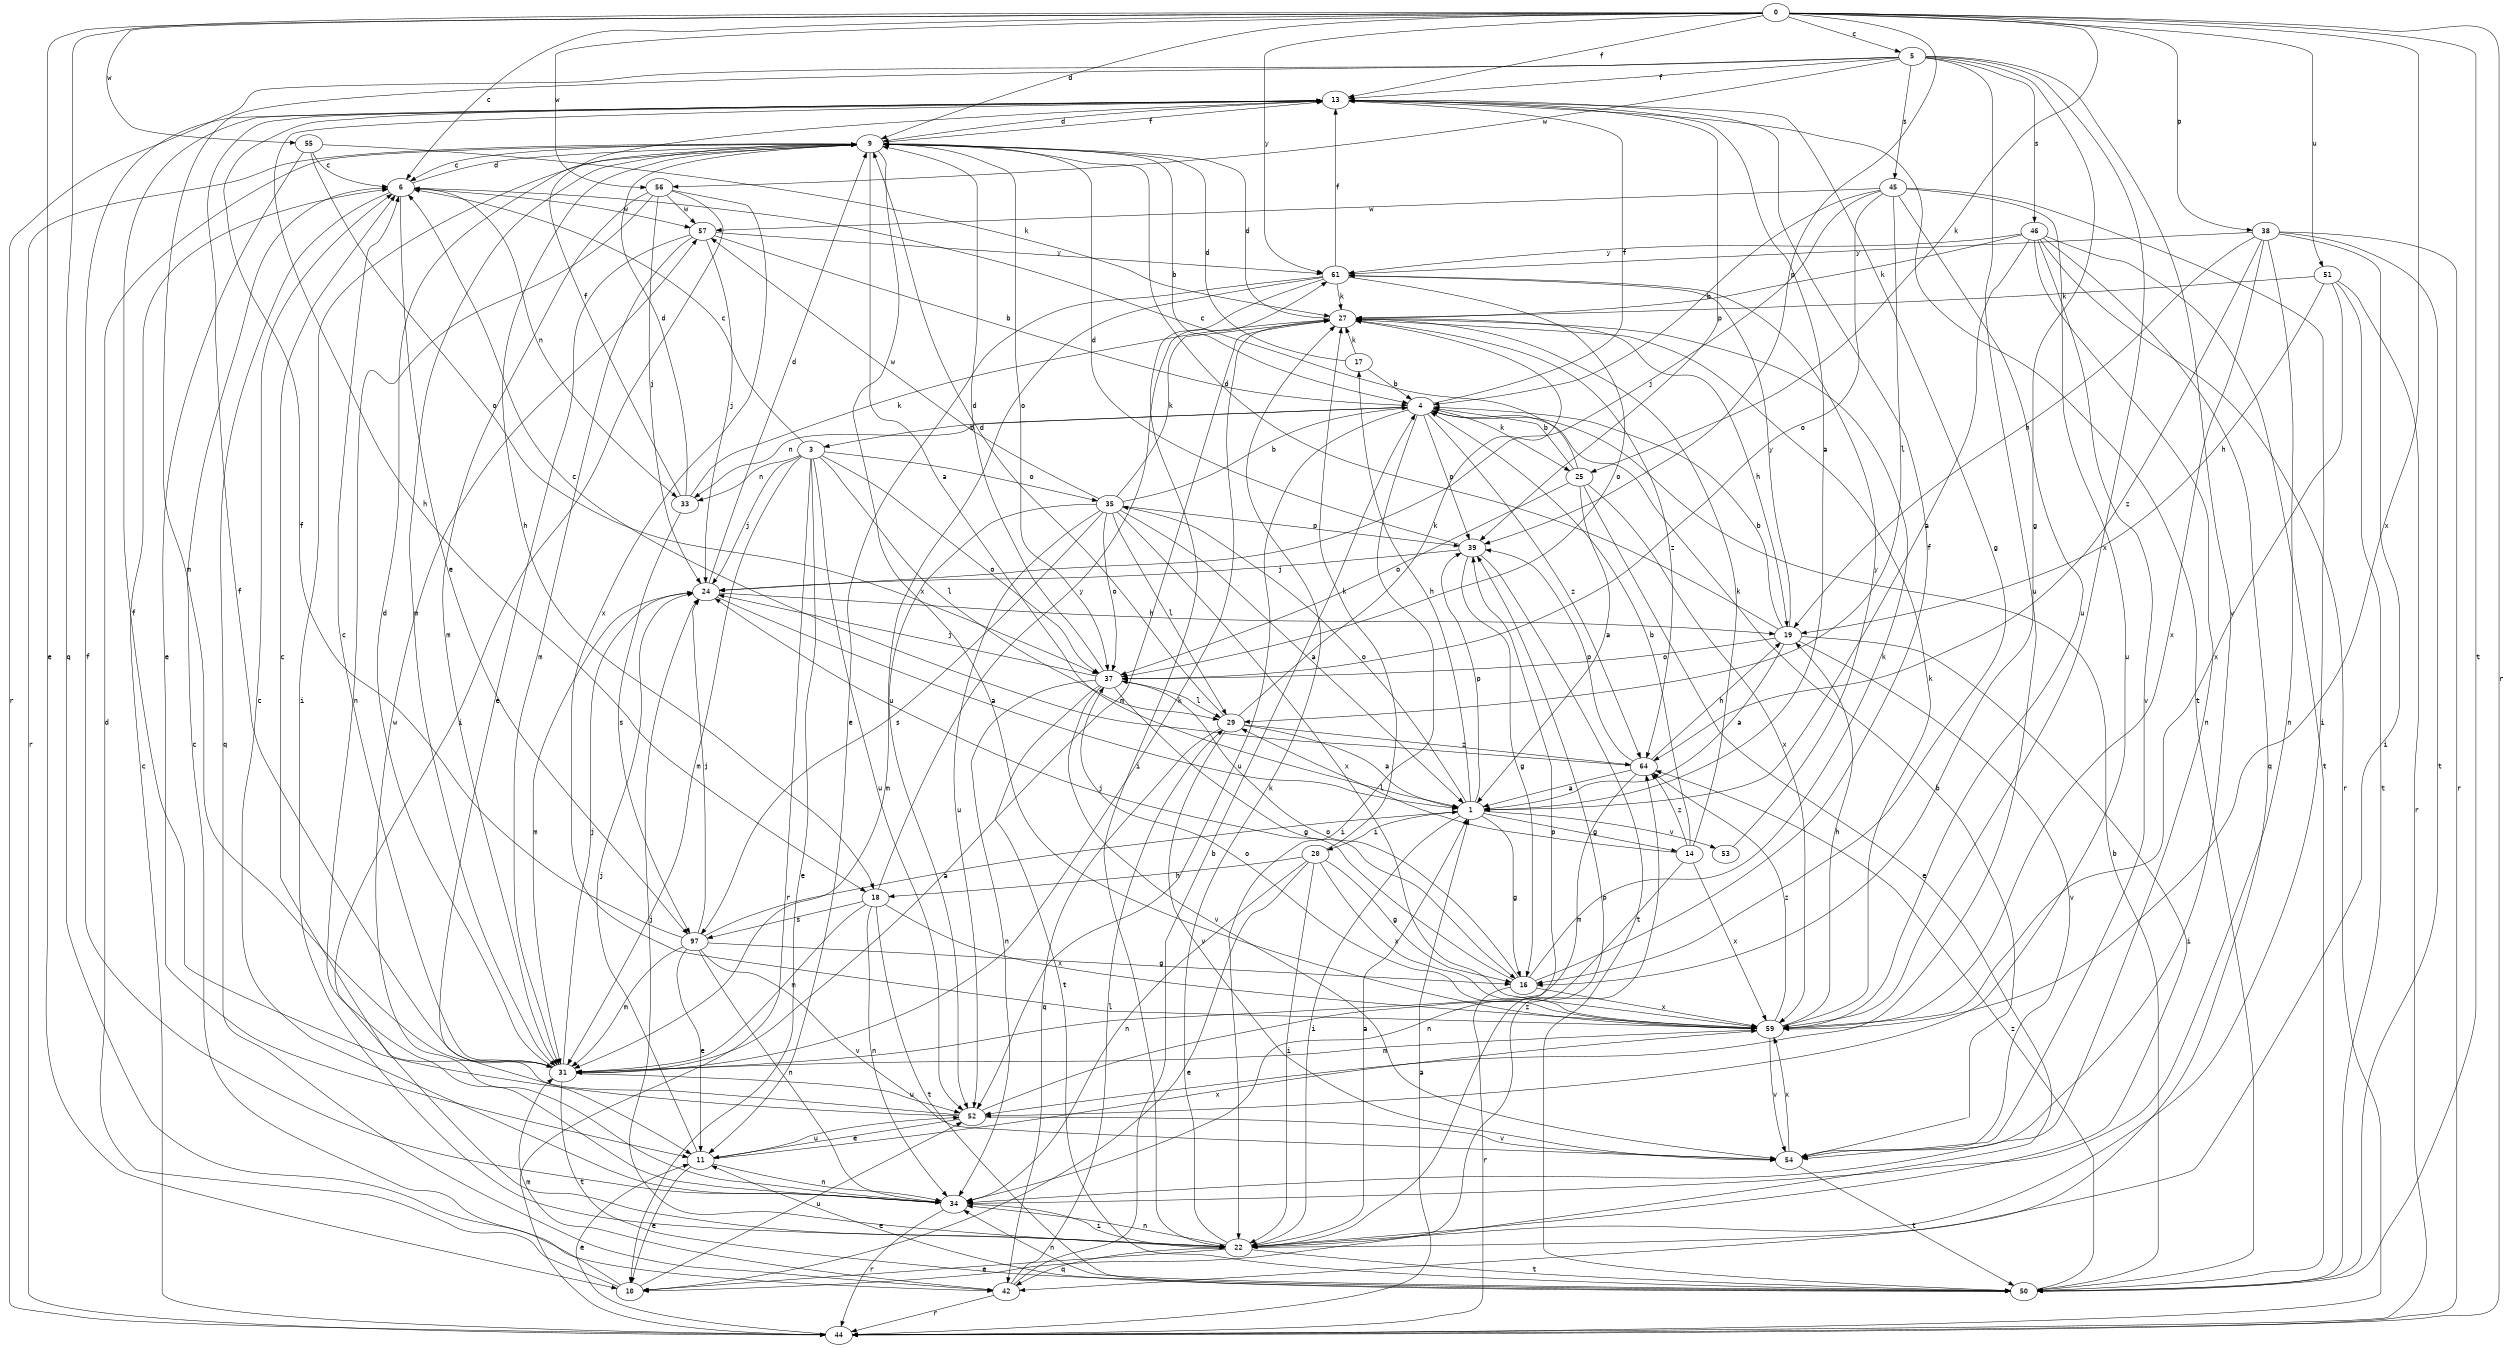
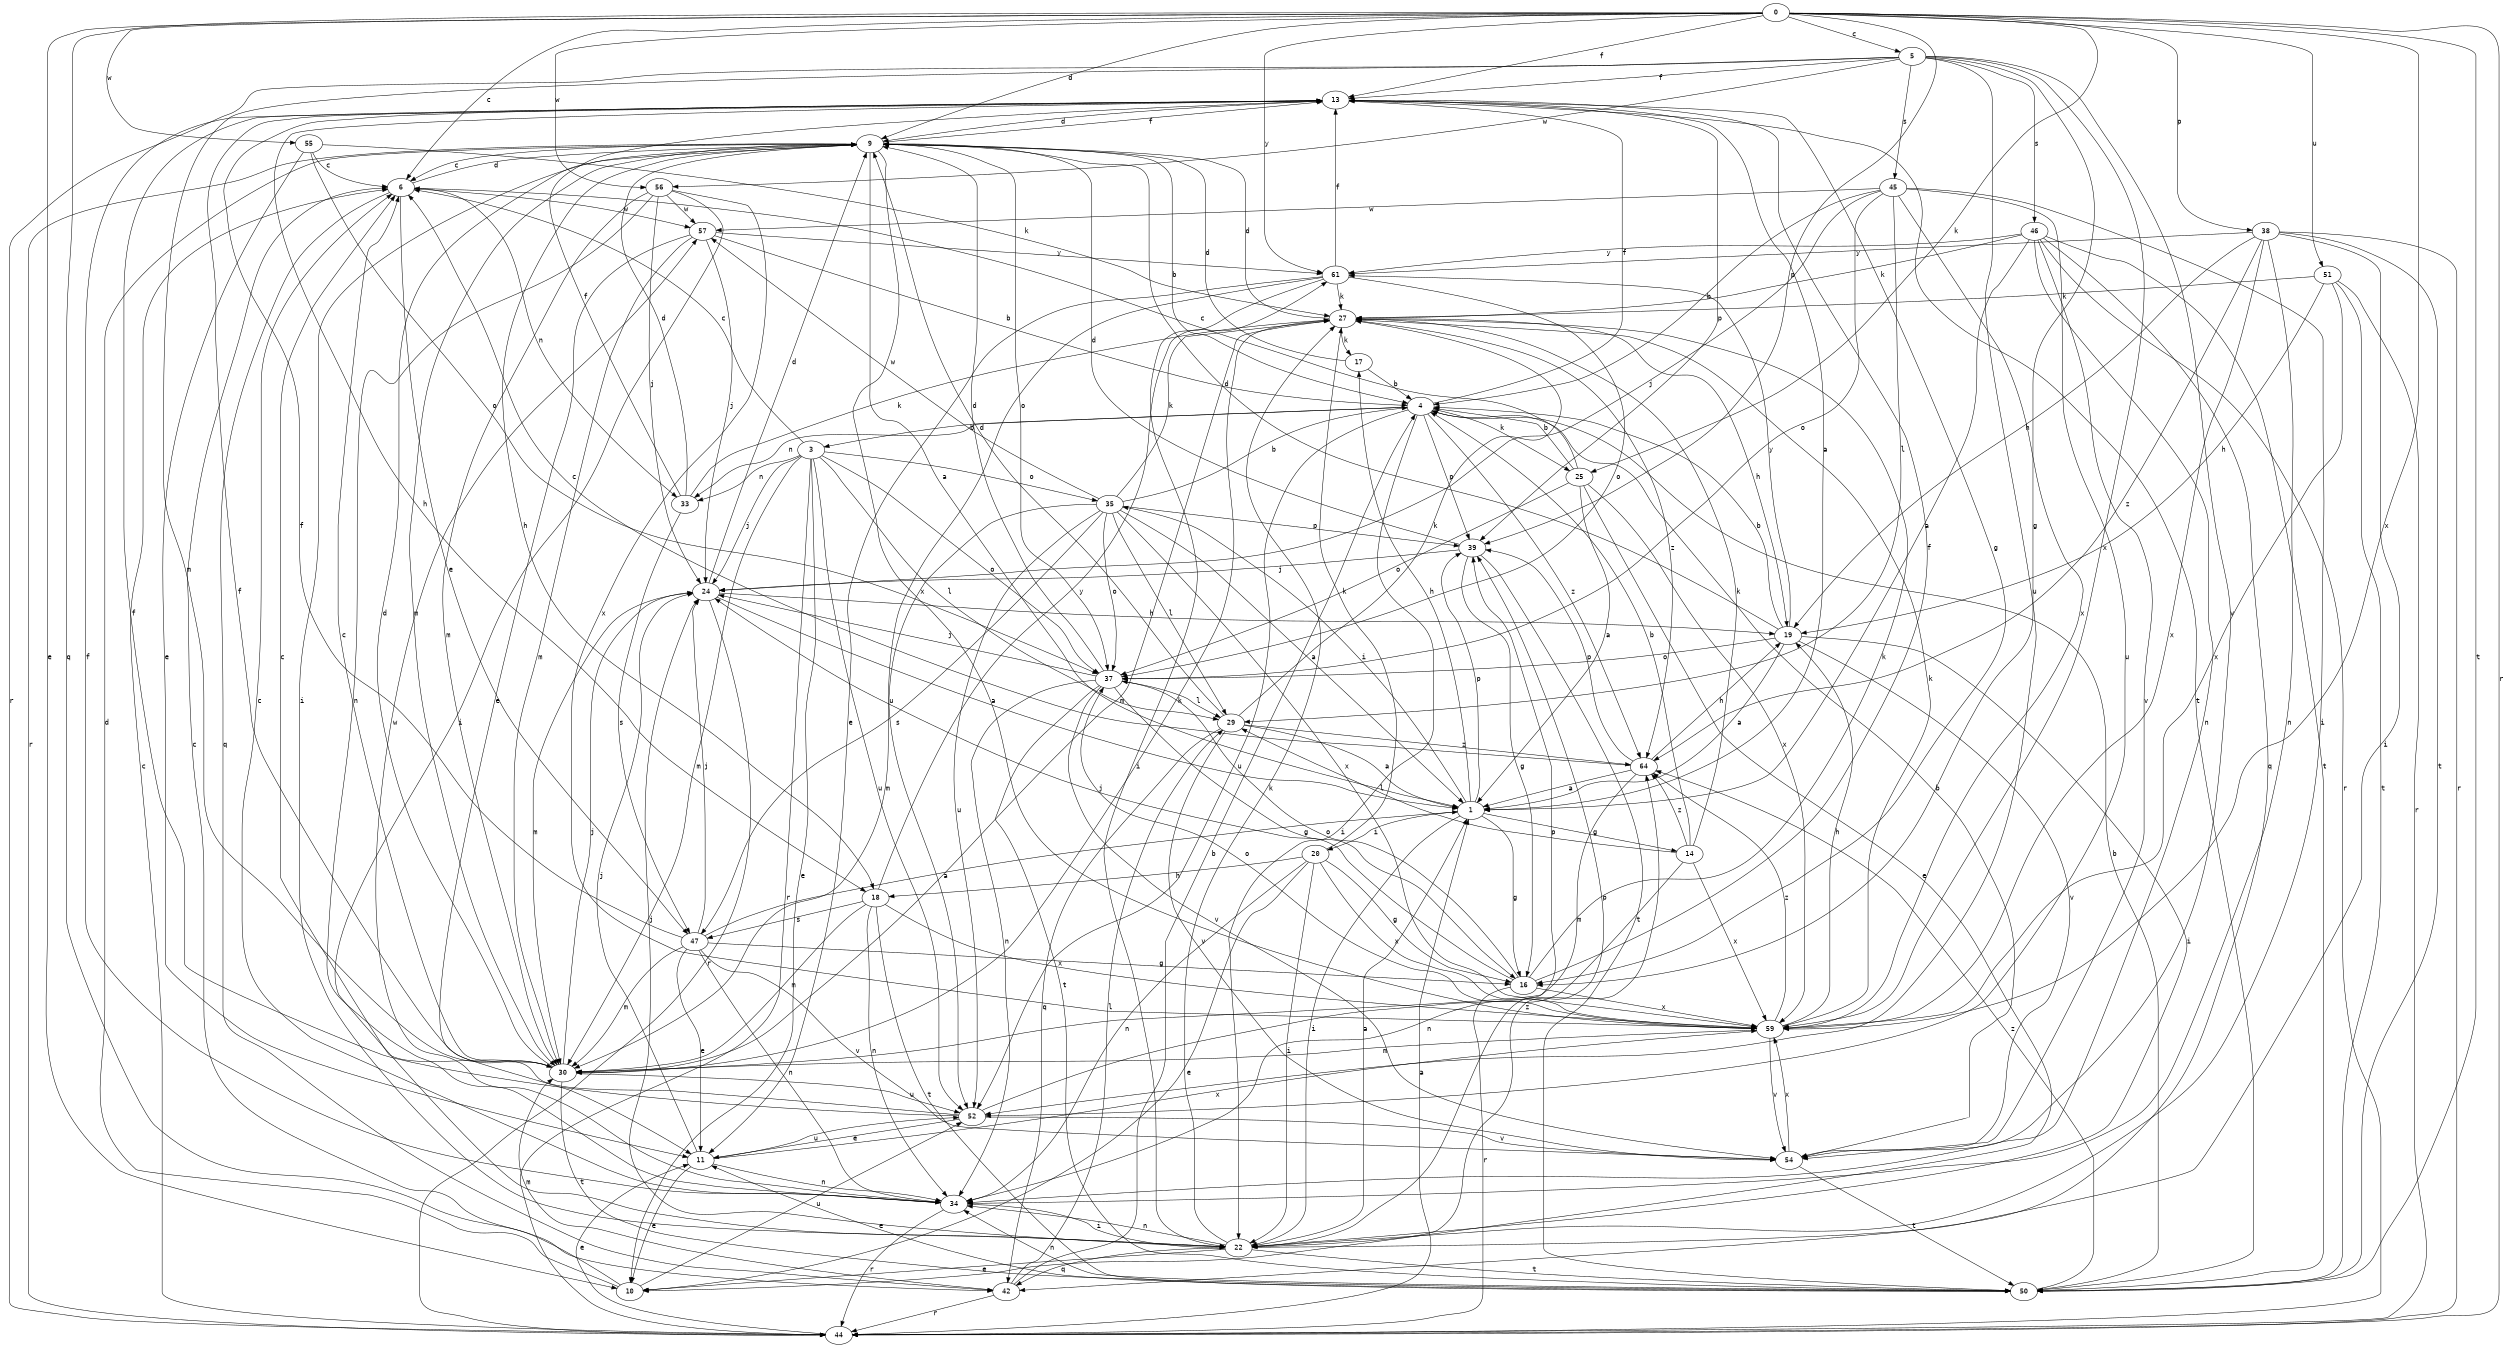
  strict digraph {
    fontname="DejaVu Sans Mono"
    node [fontname="DejaVu Sans Mono"]
    edge [fontname="DejaVu Sans Mono"]
    0
    5
    6
    9
    10
    13
    25
    38
    39
    42
    44
    50
    51
    55
    56
    59
    61
    16
-   31
+   31 [label=30]
    52
    45
    46
    54
    33
-   47 [label=97]
+   47
    57
    1
    22
    37
    4
    18
    64
    34
    19
    24
    29
    11
    27
    14
    17
    20
    35
-   53
    3
    0 -> 5 [label=c]
    0 -> 6 [label=c]
    0 -> 9 [label=d]
    0 -> 10 [label=e]
    0 -> 13 [label=f]
    0 -> 25 [label=k]
    0 -> 38 [label=p]
    0 -> 39 [label=p]
    0 -> 42 [label=q]
    0 -> 44 [label=r]
    0 -> 50 [label=t]
    0 -> 51 [label=u]
    0 -> 55 [label=w]
    0 -> 56 [label=w]
    0 -> 59 [label=x]
    0 -> 61 [label=y]
    5 -> 13 [label=f]
    5 -> 44 [label=r]
    5 -> 56 [label=w]
    5 -> 59 [label=x]
    5 -> 16 [label=g]
    5 -> 31 [label=m]
    5 -> 52 [label=u]
    5 -> 45 [label=s]
    5 -> 46 [label=s]
    5 -> 54 [label=v]
    6 -> 9 [label=d]
    6 -> 42 [label=q]
    6 -> 33 [label=n]
    6 -> 47 [label=e]
    6 -> 57 [label=w]
    9 -> 6 [label=c]
    9 -> 13 [label=f]
    9 -> 44 [label=r]
    9 -> 59 [label=x]
    9 -> 31 [label=m]
    9 -> 1 [label=a]
    9 -> 22 [label=i]
    9 -> 37 [label=o]
    9 -> 4 [label=b]
    9 -> 18 [label=h]
    10 -> 6 [label=c]
    10 -> 9 [label=d]
    10 -> 52 [label=u]
    13 -> 9 [label=d]
    13 -> 39 [label=p]
    13 -> 50 [label=t]
    13 -> 16 [label=g]
    13 -> 1 [label=a]
    13 -> 18 [label=h]
    25 -> 6 [label=c]
    25 -> 10 [label=e]
    25 -> 59 [label=x]
    25 -> 1 [label=a]
    25 -> 37 [label=o]
    25 -> 4 [label=b]
    38 -> 44 [label=r]
    38 -> 50 [label=t]
    38 -> 59 [label=x]
    38 -> 61 [label=y]
    38 -> 22 [label=i]
    38 -> 64 [label=z]
    38 -> 34 [label=n]
    38 -> 19 [label=h]
    39 -> 9 [label=d]
    39 -> 50 [label=t]
    39 -> 16 [label=g]
    39 -> 24 [label=j]
    42 -> 44 [label=r]
    42 -> 31 [label=m]
    42 -> 4 [label=b]
    42 -> 29 [label=l]
    44 -> 6 [label=c]
    44 -> 1 [label=a]
    44 -> 11 [label=e]
    50 -> 4 [label=b]
    50 -> 64 [label=z]
    50 -> 34 [label=n]
    50 -> 11 [label=e]
    51 -> 44 [label=r]
    51 -> 50 [label=t]
    51 -> 59 [label=x]
    51 -> 19 [label=h]
    51 -> 27 [label=k]
    55 -> 6 [label=c]
    55 -> 37 [label=o]
    55 -> 11 [label=e]
    55 -> 27 [label=k]
    56 -> 59 [label=x]
    56 -> 31 [label=m]
    56 -> 57 [label=w]
    56 -> 22 [label=i]
    56 -> 34 [label=n]
    56 -> 24 [label=j]
    59 -> 31 [label=m]
    59 -> 54 [label=v]
    59 -> 37 [label=o]
    59 -> 64 [label=z]
    59 -> 19 [label=h]
    59 -> 27 [label=k]
    61 -> 13 [label=f]
    61 -> 52 [label=u]
    61 -> 22 [label=i]
    61 -> 37 [label=o]
    61 -> 11 [label=e]
    61 -> 27 [label=k]
    16 -> 13 [label=f]
    16 -> 44 [label=r]
    16 -> 59 [label=x]
    16 -> 37 [label=o]
    16 -> 24 [label=j]
    16 -> 27 [label=k]
    31 -> 6 [label=c]
    31 -> 9 [label=d]
    31 -> 13 [label=f]
    31 -> 50 [label=t]
    31 -> 52 [label=u]
    31 -> 24 [label=j]
    31 -> 27 [label=k]
    52 -> 6 [label=c]
    52 -> 13 [label=f]
    52 -> 39 [label=p]
    52 -> 54 [label=v]
    52 -> 11 [label=e]
-   45 -> 59 [label=u]
+   45 -> 59 [label=x]
    45 -> 52 [label=u]
    45 -> 57 [label=w]
    45 -> 22 [label=i]
    45 -> 37 [label=o]
    45 -> 4 [label=b]
    45 -> 24 [label=j]
    45 -> 29 [label=l]
    46 -> 42 [label=q]
    46 -> 44 [label=r]
    46 -> 50 [label=t]
    46 -> 61 [label=y]
    46 -> 54 [label=v]
    46 -> 1 [label=a]
    46 -> 34 [label=n]
    46 -> 27 [label=k]
    54 -> 50 [label=t]
    54 -> 59 [label=x]
    54 -> 4 [label=b]
    33 -> 9 [label=d]
    33 -> 13 [label=f]
    33 -> 47 [label=s]
    33 -> 27 [label=k]
    47 -> 13 [label=f]
    47 -> 16 [label=g]
    47 -> 31 [label=m]
    47 -> 54 [label=v]
    47 -> 1 [label=a]
    47 -> 34 [label=n]
    47 -> 24 [label=j]
    47 -> 11 [label=e]
    57 -> 61 [label=y]
    57 -> 31 [label=m]
    57 -> 4 [label=b]
    57 -> 24 [label=j]
    57 -> 11 [label=e]
    1 -> 39 [label=p]
    1 -> 16 [label=g]
    1 -> 22 [label=i]
    1 -> 14 [label=g]
    1 -> 17 [label=h]
    1 -> 20 [label=i]
-   1 -> 35 [label=o]
-   1 -> 53 [label=v]
+   1 -> 35 [label=i]
    22 -> 10 [label=e]
    22 -> 39 [label=p]
    22 -> 42 [label=q]
    22 -> 50 [label=t]
    22 -> 1 [label=a]
    22 -> 64 [label=z]
    22 -> 34 [label=n]
    22 -> 24 [label=j]
    22 -> 27 [label=k]
    37 -> 9 [label=d]
    37 -> 50 [label=t]
    37 -> 16 [label=g]
    37 -> 54 [label=v]
    37 -> 34 [label=n]
    37 -> 24 [label=j]
    37 -> 29 [label=l]
    4 -> 13 [label=f]
    4 -> 25 [label=k]
    4 -> 39 [label=p]
    4 -> 52 [label=u]
    4 -> 33 [label=n]
    4 -> 22 [label=i]
    4 -> 64 [label=z]
    4 -> 3 [label=b]
    18 -> 50 [label=t]
    18 -> 59 [label=x]
    18 -> 61 [label=y]
    18 -> 31 [label=m]
    18 -> 47 [label=s]
    18 -> 34 [label=n]
    64 -> 6 [label=c]
    64 -> 39 [label=p]
    64 -> 31 [label=m]
    64 -> 1 [label=a]
    64 -> 19 [label=h]
    34 -> 6 [label=c]
    34 -> 13 [label=f]
    34 -> 44 [label=r]
    34 -> 57 [label=w]
    34 -> 22 [label=i]
    19 -> 9 [label=d]
    19 -> 61 [label=y]
    19 -> 54 [label=v]
    19 -> 1 [label=a]
    19 -> 22 [label=i]
    19 -> 37 [label=o]
    19 -> 4 [label=b]
    24 -> 9 [label=d]
+   24 -> 44 [label=r]
    24 -> 31 [label=m]
    24 -> 1 [label=a]
    24 -> 19 [label=h]
    29 -> 9 [label=d]
    29 -> 42 [label=q]
    29 -> 54 [label=v]
    29 -> 1 [label=a]
    29 -> 64 [label=z]
    29 -> 27 [label=k]
    11 -> 10 [label=e]
    11 -> 59 [label=x]
    11 -> 52 [label=u]
    11 -> 34 [label=n]
    11 -> 24 [label=j]
    27 -> 9 [label=d]
    27 -> 31 [label=m]
    27 -> 64 [label=z]
    27 -> 19 [label=h]
    14 -> 59 [label=x]
    14 -> 4 [label=b]
    14 -> 64 [label=z]
    14 -> 34 [label=n]
    14 -> 29 [label=l]
    14 -> 27 [label=k]
    17 -> 9 [label=d]
    17 -> 4 [label=b]
-   17 -> 27 [label=k]
+   27 -> 17 [label=k]
    20 -> 10 [label=e]
    20 -> 59 [label=x]
    20 -> 16 [label=g]
    20 -> 22 [label=i]
    20 -> 18 [label=h]
    20 -> 34 [label=n]
    20 -> 27 [label=k]
    35 -> 39 [label=p]
    35 -> 59 [label=x]
    35 -> 31 [label=m]
    35 -> 52 [label=u]
    35 -> 47 [label=s]
    35 -> 57 [label=w]
    35 -> 1 [label=a]
    35 -> 37 [label=o]
    35 -> 4 [label=b]
    35 -> 29 [label=l]
    35 -> 27 [label=k]
-   53 -> 61 [label=y]
    3 -> 6 [label=c]
    3 -> 10 [label=e]
    3 -> 44 [label=r]
    3 -> 31 [label=m]
    3 -> 52 [label=u]
    3 -> 33 [label=n]
    3 -> 37 [label=o]
    3 -> 24 [label=j]
    3 -> 29 [label=l]
    3 -> 35 [label=o]
  }
